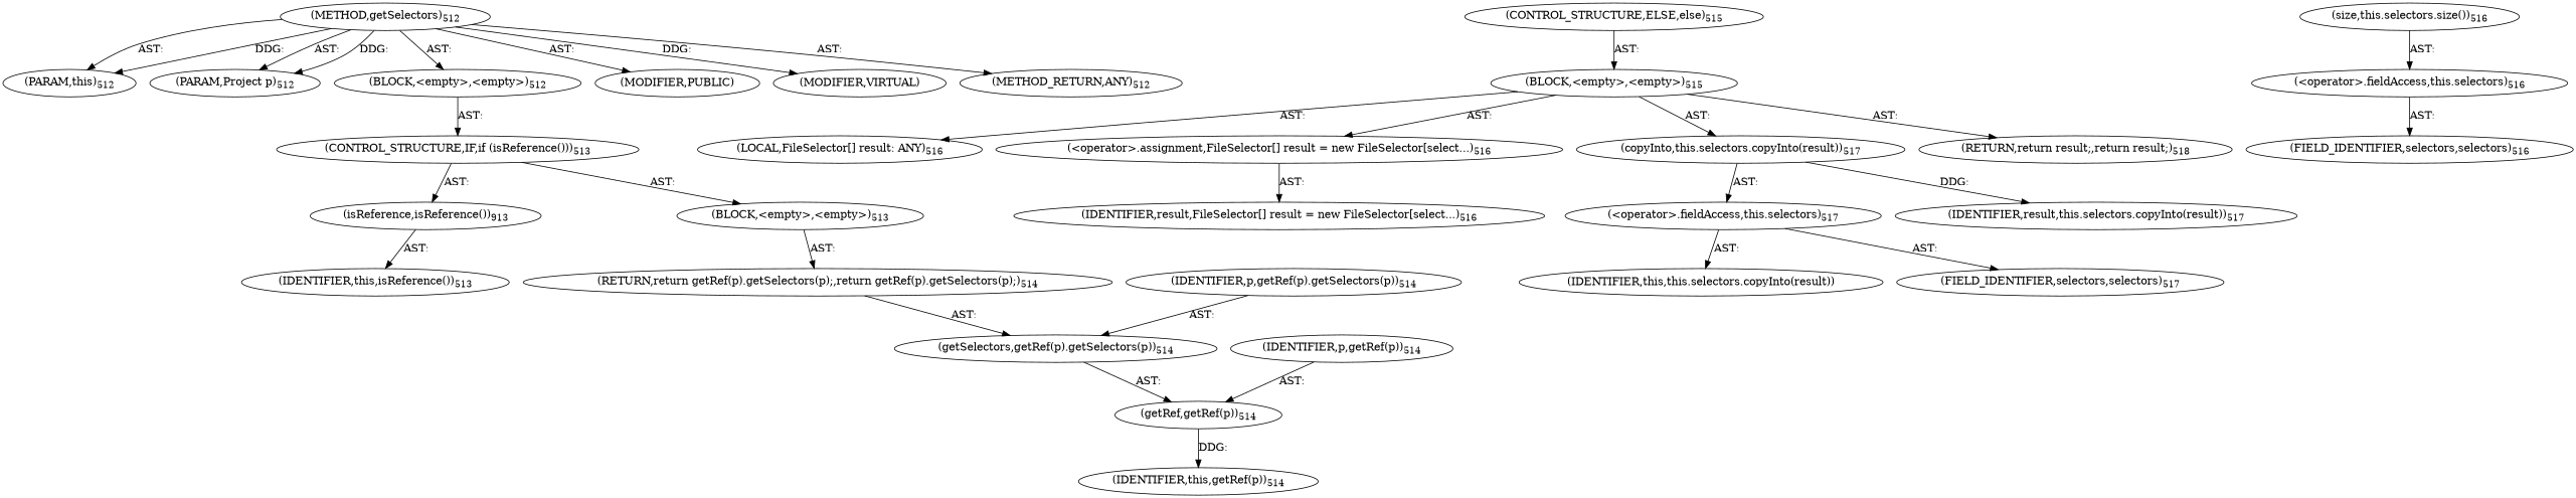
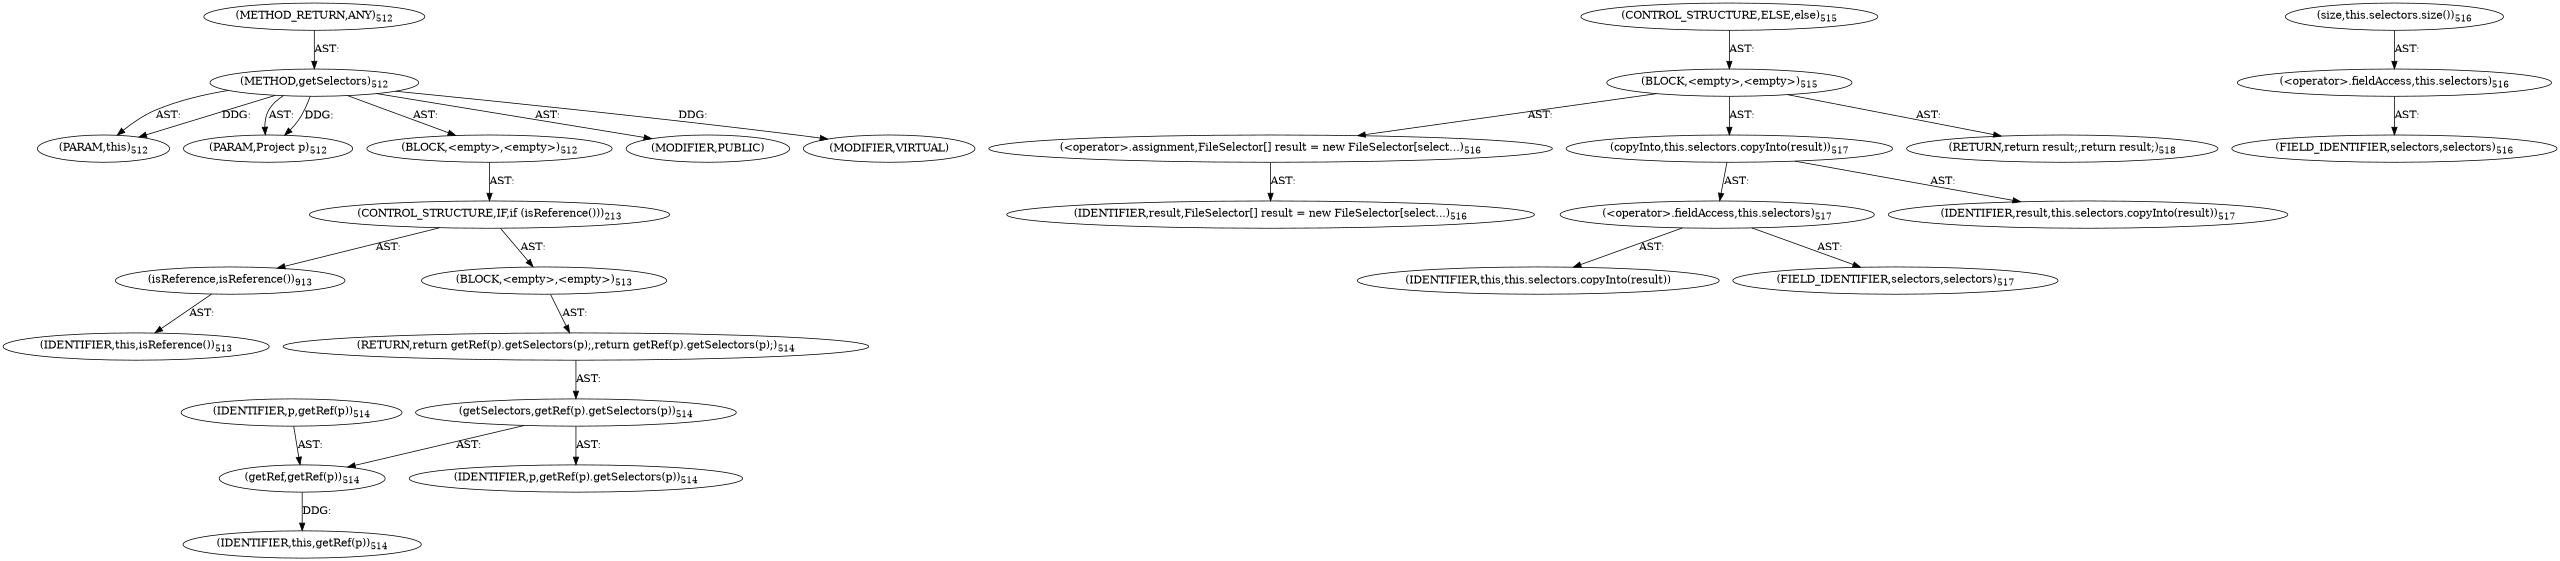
  digraph {
    n1 [label=<(METHOD,getSelectors)<SUB>512</SUB>>]
    n2 [label=<(PARAM,this)<SUB>512</SUB>>]
    n3 [label=<(PARAM,Project p)<SUB>512</SUB>>]
    n4 [label=<(BLOCK,&lt;empty&gt;,&lt;empty&gt;)<SUB>512</SUB>>]
    n5 [label=<(MODIFIER,PUBLIC)>]
    n6 [label=<(MODIFIER,VIRTUAL)>]
    n7 [label=<(METHOD_RETURN,ANY)<SUB>512</SUB>>]
-   n8 [label=<(CONTROL_STRUCTURE,IF,if (isReference()))<SUB>513</SUB>>]
+   n8 [label=<(CONTROL_STRUCTURE,IF,if (isReference()))<SUB>213</SUB>>]
    n9 [label=<(isReference,isReference())<SUB>913</SUB>>]
    n10 [label=<(BLOCK,&lt;empty&gt;,&lt;empty&gt;)<SUB>513</SUB>>]
    n11 [label=<(IDENTIFIER,this,isReference())<SUB>513</SUB>>]
    n12 [label=<(RETURN,return getRef(p).getSelectors(p);,return getRef(p).getSelectors(p);)<SUB>514</SUB>>]
    n13 [label=<(CONTROL_STRUCTURE,ELSE,else)<SUB>515</SUB>>]
    n14 [label=<(BLOCK,&lt;empty&gt;,&lt;empty&gt;)<SUB>515</SUB>>]
    n15 [label=<(getSelectors,getRef(p).getSelectors(p))<SUB>514</SUB>>]
    n16 [label=<(getRef,getRef(p))<SUB>514</SUB>>]
    n17 [label=<(IDENTIFIER,p,getRef(p).getSelectors(p))<SUB>514</SUB>>]
    n18 [label=<(IDENTIFIER,this,getRef(p))<SUB>514</SUB>>]
    n19 [label=<(IDENTIFIER,p,getRef(p))<SUB>514</SUB>>]
-   n20 [label=<(LOCAL,FileSelector[] result: ANY)<SUB>516</SUB>>]
    n21 [label=<(&lt;operator&gt;.assignment,FileSelector[] result = new FileSelector[select...)<SUB>516</SUB>>]
    n22 [label=<(copyInto,this.selectors.copyInto(result))<SUB>517</SUB>>]
    n23 [label=<(RETURN,return result;,return result;)<SUB>518</SUB>>]
    n24 [label=<(IDENTIFIER,result,FileSelector[] result = new FileSelector[select...)<SUB>516</SUB>>]
    n25 [label=<(&lt;operator&gt;.fieldAccess,this.selectors)<SUB>517</SUB>>]
    n26 [label=<(IDENTIFIER,result,this.selectors.copyInto(result))<SUB>517</SUB>>]
    n27 [label=<(size,this.selectors.size())<SUB>516</SUB>>]
    n28 [label=<(&lt;operator&gt;.fieldAccess,this.selectors)<SUB>516</SUB>>]
    n29 [label=<(FIELD_IDENTIFIER,selectors,selectors)<SUB>516</SUB>>]
    n30 [label=<(IDENTIFIER,this,this.selectors.copyInto(result))>]
    n31 [label=<(FIELD_IDENTIFIER,selectors,selectors)<SUB>517</SUB>>]
    n1 -> n2 [label="AST: "]
    n1 -> n2 [label="DDG: "]
    n1 -> n3 [label="AST: "]
    n1 -> n3 [label="DDG: "]
    n1 -> n4 [label="AST: "]
    n1 -> n5 [label="AST: "]
    n1 -> n6 [label="DDG: "]
-   n1 -> n7 [label="AST: "]
+   n7 -> n1 [label="AST: "]
    n4 -> n8 [label="AST: "]
    n8 -> n9 [label="AST: "]
    n8 -> n10 [label="AST: "]
    n9 -> n11 [label="AST: "]
    n10 -> n12 [label="AST: "]
    n12 -> n15 [label="AST: "]
    n13 -> n14 [label="AST: "]
-   n14 -> n20 [label="AST: "]
    n14 -> n21 [label="AST: "]
    n14 -> n22 [label="AST: "]
    n14 -> n23 [label="AST: "]
    n15 -> n16 [label="AST: "]
-   n17 -> n15 [label="AST: "]
+   n15 -> n17 [label="AST: "]
    n16 -> n18 [label="DDG: "]
    n19 -> n16 [label="AST: "]
    n21 -> n24 [label="AST: "]
    n22 -> n25 [label="AST: "]
-   n22 -> n26 [label="DDG: "]
+   n22 -> n26 [label="AST: "]
    n25 -> n30 [label="AST: "]
    n25 -> n31 [label="AST: "]
    n27 -> n28 [label="AST: "]
    n28 -> n29 [label="AST: "]
  }
